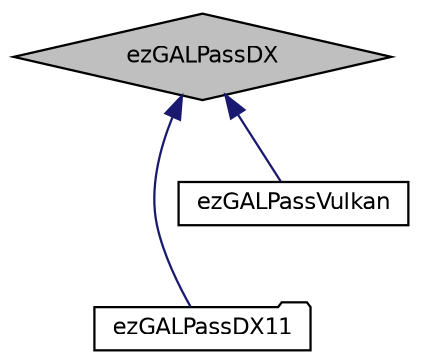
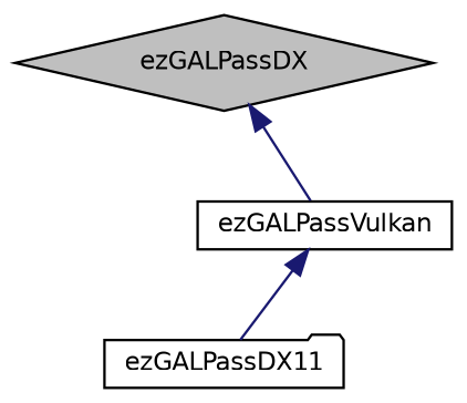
  digraph {
    node [color=black fillcolor=white fontname=Helvetica fontsize=10 style=filled]
    edge [color=midnightblue dir=back fontname=Helvetica fontsize=10 labelfontname=Helvetica labelfontsize=10 style=solid]
    n1 [fillcolor=grey75 fontcolor=black height=0.2 label=ezGALPassDX shape=diamond width=0.4]
    n2 [height=0.2 label=ezGALPassDX11 shape=folder width=0.4]
    n3 [height=0.2 label=ezGALPassVulkan shape=box width=0.4]
-   n1 -> n2
+   n3 -> n2
    n1 -> n3
  }
